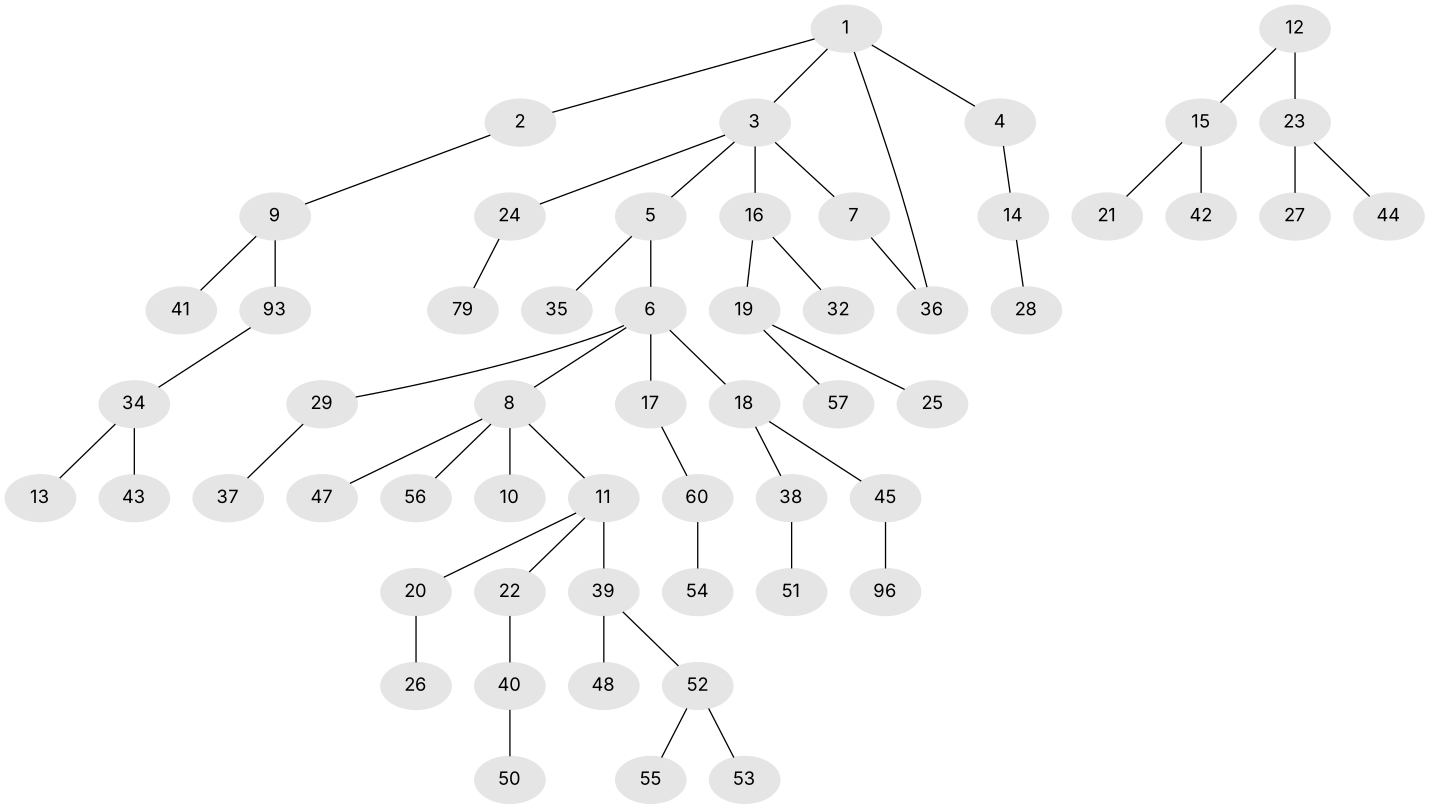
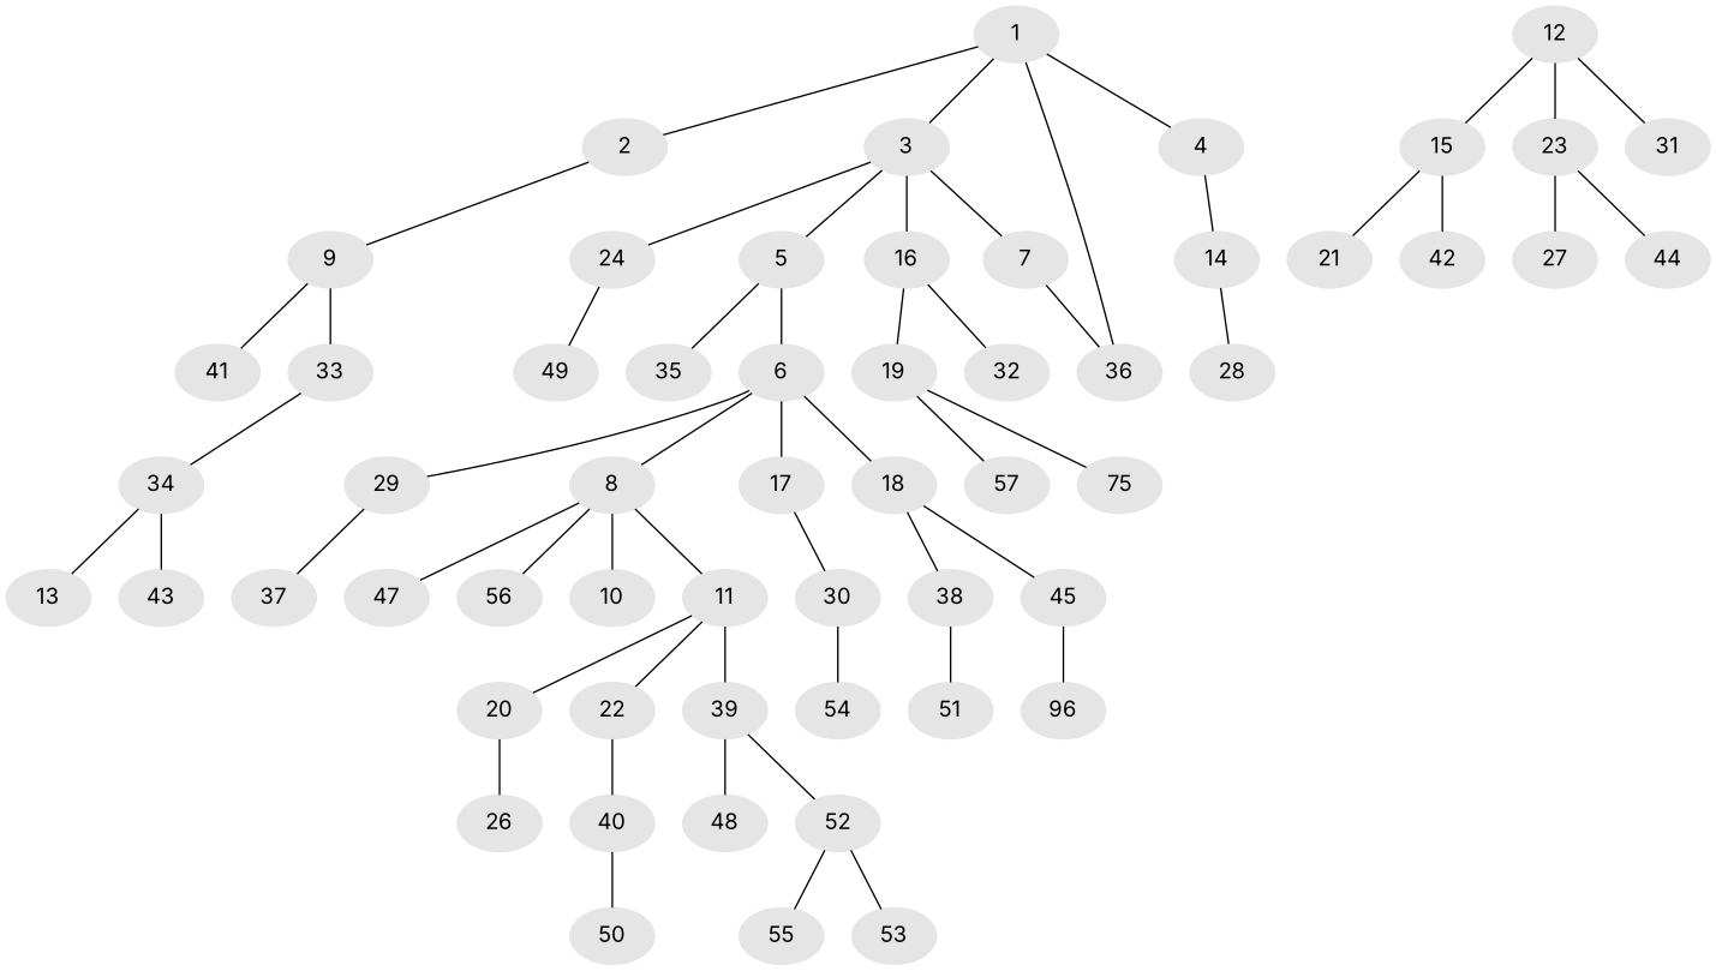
  graph {
    fontname=Inter
    node [color=gray90 fontname=Inter style=filled]
    edge [fontname=Inter]
    1
    2
    3
    4
    36
    9
    5
    7
    16
    24
    14
-   33 [label=93]
+   33
    41
    6
    35
    19
    32
-   49 [label=79]
+   49
    28
    8
    17
    18
    29
    10
    11
    47
    56
-   30 [label=60]
+   30
    38
    45
    37
    12
    15
    23
+   31
    20
    22
    39
    34
    26
    40
    48
    52
    21
    42
    27
    44
-   25
+   25 [label=75]
    57
    54
    51
    n52 [label=96]
    50
    13
    43
    53
    55
    1 -- 2
    1 -- 3
    1 -- 4
    1 -- 36
    2 -- 9
    3 -- 5
    3 -- 7
    3 -- 16
    3 -- 24
    4 -- 14
    9 -- 33
    9 -- 41
    5 -- 6
    5 -- 35
    7 -- 36
    16 -- 19
    16 -- 32
    24 -- 49
    14 -- 28
    33 -- 34
    6 -- 8
    6 -- 17
    6 -- 18
    6 -- 29
    19 -- 25
    19 -- 57
    8 -- 10
    8 -- 11
    8 -- 47
    8 -- 56
    17 -- 30
    18 -- 38
    18 -- 45
    29 -- 37
    11 -- 20
    11 -- 22
    11 -- 39
    30 -- 54
    38 -- 51
    45 -- n52
    12 -- 15
    12 -- 23
+   12 -- 31
    15 -- 21
    15 -- 42
    23 -- 27
    23 -- 44
    20 -- 26
    22 -- 40
    39 -- 48
    39 -- 52
    34 -- 13
    34 -- 43
    40 -- 50
    52 -- 53
    52 -- 55
  }
